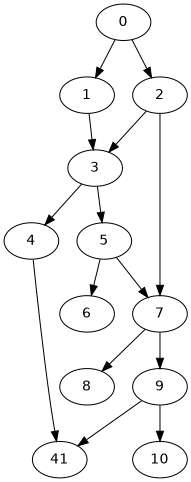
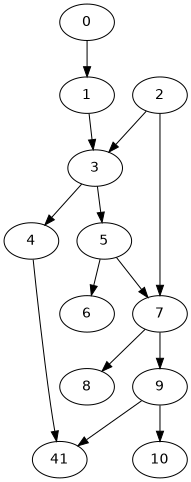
  digraph {
    fontname="DejaVu Sans"
    node [fontname="DejaVu Sans"]
    edge [fontname="DejaVu Sans"]
    0
    1
    2
    3
    7
    4
    5
    8
    9
    n10 [label=41]
    6
    10
    0 -> 1
-   0 -> 2
    1 -> 3
    2 -> 3
    2 -> 7
    3 -> 4
    3 -> 5
    7 -> 8
    7 -> 9
    4 -> n10
    5 -> 7
    5 -> 6
    9 -> n10
    9 -> 10
  }
